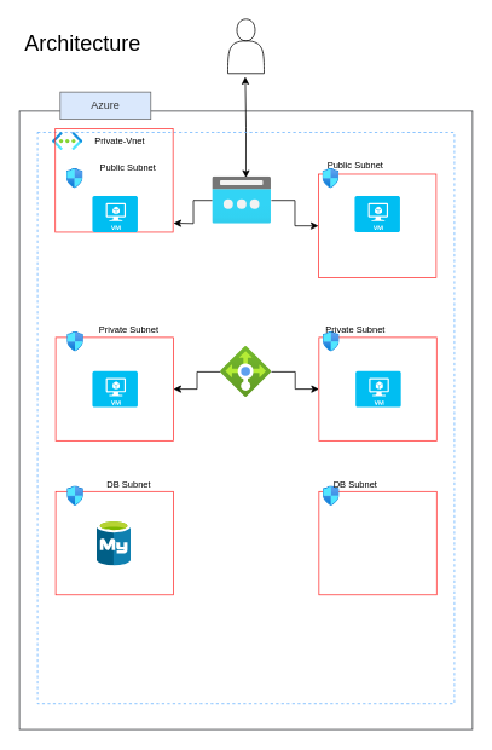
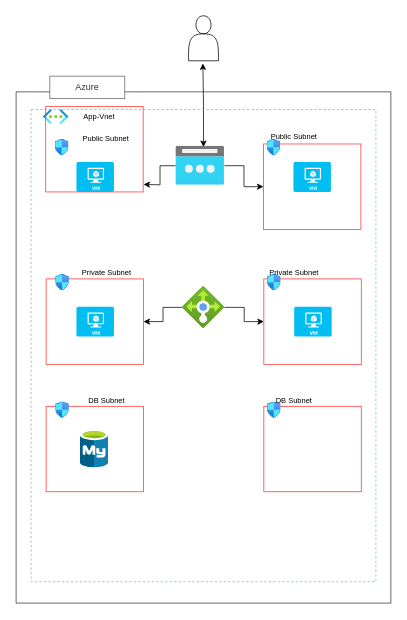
  <mxCell id="0" />
  <mxCell id="1" parent="0" />
  <mxCell id="2" value="" style="rounded=0;whiteSpace=wrap;html=1;fillColor=none;strokeColor=#36393d;" vertex="1" parent="1"><mxGeometry x="20.97" y="121.5" width="500.03" height="682" as="geometry" /></mxCell>
  <mxCell id="3" value="" style="edgeStyle=orthogonalEdgeStyle;shape=connector;rounded=0;orthogonalLoop=1;jettySize=auto;html=1;labelBackgroundColor=default;strokeColor=#000000;align=center;verticalAlign=middle;fontFamily=Helvetica;fontSize=11;fontColor=#000000;endArrow=classic;startArrow=classic;startFill=1;exitX=0.569;exitY=0.019;exitDx=0;exitDy=0;exitPerimeter=0;" edge="1" parent="1" source="35"><mxGeometry relative="1" as="geometry"><mxPoint x="270.2" y="83.636" as="targetPoint" /></mxGeometry></mxCell>
- <mxCell id="4" value="Azure" style="rounded=0;whiteSpace=wrap;html=1;fillColor=#dae8fc;fontColor=#333333;strokeColor=#666666;" vertex="1" parent="1"><mxGeometry x="65.97" y="100.5" width="100" height="30" as="geometry" /></mxCell>
+ <mxCell id="4" value="Azure" style="rounded=0;whiteSpace=wrap;html=1;fillColor=#FFFFFF;fontColor=#333333;strokeColor=#666666;" vertex="1" parent="1"><mxGeometry x="65.97" y="100.5" width="100" height="30" as="geometry" /></mxCell>
  <mxCell id="5" value="" style="rounded=0;whiteSpace=wrap;html=1;fillColor=none;strokeColor=#66B2FF;dashed=1;strokeWidth=1;" vertex="1" parent="1"><mxGeometry x="41" y="145" width="460" height="630" as="geometry" /></mxCell>
- <mxCell id="6" value="Architecture" style="text;strokeColor=none;align=left;fillColor=none;html=1;verticalAlign=middle;whiteSpace=wrap;rounded=0;fontColor=#000000;fontSize=24;" vertex="1" parent="1"><mxGeometry x="25" y="32" width="151" height="30" as="geometry" /></mxCell>
  <mxCell id="7" value="" style="image;aspect=fixed;html=1;points=[];align=center;fontSize=12;image=img/lib/azure2/networking/Virtual_Networks.svg;" vertex="1" parent="1"><mxGeometry x="57.5" y="145" width="33.5" height="20" as="geometry" /></mxCell>
- <mxCell id="8" value="&lt;font style=&quot;font-size: 10px;&quot; color=&quot;#000000&quot;&gt;Private-Vnet&lt;/font&gt;" style="text;align=center;html=1;verticalAlign=middle;whiteSpace=wrap;rounded=0;" vertex="1" parent="1"><mxGeometry x="83" y="139" width="98" height="30" as="geometry" /></mxCell>
+ <mxCell id="8" value="&lt;font style=&quot;font-size: 10px;&quot; color=&quot;#000000&quot;&gt;App-Vnet&lt;/font&gt;" style="text;align=center;html=1;verticalAlign=middle;whiteSpace=wrap;rounded=0;" vertex="1" parent="1"><mxGeometry x="83" y="139" width="98" height="30" as="geometry" /></mxCell>
  <mxCell id="9" value="" style="rounded=0;whiteSpace=wrap;html=1;fillColor=none;strokeColor=#FF3333;" vertex="1" parent="1"><mxGeometry x="61" y="371" width="130" height="114" as="geometry" /></mxCell>
  <mxCell id="10" value="" style="image;aspect=fixed;html=1;points=[];align=center;fontSize=12;image=img/lib/azure2/networking/Network_Security_Groups.svg;" vertex="1" parent="1"><mxGeometry x="73.71" y="365" width="18.12" height="22" as="geometry" /></mxCell>
  <mxCell id="11" value="&lt;font style=&quot;font-size: 10px;&quot; color=&quot;#000000&quot;&gt;Private Subnet&lt;/font&gt;" style="text;align=center;html=1;verticalAlign=middle;whiteSpace=wrap;rounded=0;" vertex="1" parent="1"><mxGeometry x="101.5" y="350" width="80" height="23" as="geometry" /></mxCell>
  <mxCell id="12" value="" style="rounded=0;whiteSpace=wrap;html=1;fillColor=none;strokeColor=#FF3333;" vertex="1" parent="1"><mxGeometry x="351.5" y="371" width="130" height="114" as="geometry" /></mxCell>
  <mxCell id="13" value="" style="image;aspect=fixed;html=1;points=[];align=center;fontSize=12;image=img/lib/azure2/networking/Network_Security_Groups.svg;" vertex="1" parent="1"><mxGeometry x="356.21" y="365" width="18.12" height="22" as="geometry" /></mxCell>
  <mxCell id="14" value="&lt;font style=&quot;font-size: 10px;&quot; color=&quot;#000000&quot;&gt;Private Subnet&lt;/font&gt;" style="text;align=center;html=1;verticalAlign=middle;whiteSpace=wrap;rounded=0;" vertex="1" parent="1"><mxGeometry x="352" y="350" width="80" height="23" as="geometry" /></mxCell>
  <mxCell id="15" value="" style="rounded=0;whiteSpace=wrap;html=1;fillColor=none;strokeColor=#FF3333;" vertex="1" parent="1"><mxGeometry x="351.5" y="541" width="130" height="114" as="geometry" /></mxCell>
  <mxCell id="16" value="" style="image;aspect=fixed;html=1;points=[];align=center;fontSize=12;image=img/lib/azure2/networking/Network_Security_Groups.svg;" vertex="1" parent="1"><mxGeometry x="356.21" y="535" width="18.12" height="22" as="geometry" /></mxCell>
  <mxCell id="17" value="&lt;font style=&quot;font-size: 10px;&quot; color=&quot;#000000&quot;&gt;DB Subnet&lt;/font&gt;" style="text;align=center;html=1;verticalAlign=middle;whiteSpace=wrap;rounded=0;" vertex="1" parent="1"><mxGeometry x="352" y="521" width="80" height="23" as="geometry" /></mxCell>
  <mxCell id="18" value="" style="rounded=0;whiteSpace=wrap;html=1;fillColor=none;strokeColor=#FF3333;" vertex="1" parent="1"><mxGeometry x="61" y="541" width="130" height="114" as="geometry" /></mxCell>
  <mxCell id="19" value="" style="image;aspect=fixed;html=1;points=[];align=center;fontSize=12;image=img/lib/azure2/networking/Network_Security_Groups.svg;" vertex="1" parent="1"><mxGeometry x="73.71" y="535" width="18.12" height="22" as="geometry" /></mxCell>
  <mxCell id="20" value="&lt;font style=&quot;font-size: 10px;&quot; color=&quot;#000000&quot;&gt;DB Subnet&lt;/font&gt;" style="text;align=center;html=1;verticalAlign=middle;whiteSpace=wrap;rounded=0;" vertex="1" parent="1"><mxGeometry x="101.5" y="521" width="80" height="23" as="geometry" /></mxCell>
  <mxCell id="21" value="" style="rounded=0;whiteSpace=wrap;html=1;fillColor=none;strokeColor=#FF3333;movable=0;resizable=0;rotatable=0;deletable=0;editable=0;locked=1;connectable=0;" vertex="1" parent="1"><mxGeometry x="60.5" y="141" width="130" height="114" as="geometry" /></mxCell>
  <mxCell id="22" value="" style="image;aspect=fixed;html=1;points=[];align=center;fontSize=12;image=img/lib/azure2/networking/Network_Security_Groups.svg;" vertex="1" parent="1"><mxGeometry x="73.21" y="185" width="18.12" height="22" as="geometry" /></mxCell>
  <mxCell id="23" value="&lt;font style=&quot;font-size: 10px;&quot; color=&quot;#000000&quot;&gt;Public Subnet&lt;/font&gt;" style="text;align=center;html=1;verticalAlign=middle;whiteSpace=wrap;rounded=0;" vertex="1" parent="1"><mxGeometry x="101" y="171" width="80" height="23" as="geometry" /></mxCell>
  <mxCell id="24" value="" style="rounded=0;whiteSpace=wrap;html=1;fillColor=none;strokeColor=#FF3333;" vertex="1" parent="1"><mxGeometry x="351" y="191" width="130" height="114" as="geometry" /></mxCell>
  <mxCell id="25" value="" style="image;aspect=fixed;html=1;points=[];align=center;fontSize=12;image=img/lib/azure2/networking/Network_Security_Groups.svg;" vertex="1" parent="1"><mxGeometry x="355.71" y="185" width="18.12" height="22" as="geometry" /></mxCell>
  <mxCell id="26" value="&lt;font style=&quot;font-size: 10px;&quot; color=&quot;#000000&quot;&gt;Public Subnet&lt;/font&gt;" style="text;align=center;html=1;verticalAlign=middle;whiteSpace=wrap;rounded=0;" vertex="1" parent="1"><mxGeometry x="351.5" y="169" width="80" height="23" as="geometry" /></mxCell>
  <mxCell id="27" value="" style="image;sketch=0;aspect=fixed;html=1;points=[];align=center;fontSize=12;image=img/lib/mscae/Azure_Database_for_MySQL_servers.svg;" vertex="1" parent="1"><mxGeometry x="106.5" y="573" width="38" height="50" as="geometry" /></mxCell>
  <mxCell id="28" value="" style="verticalLabelPosition=bottom;html=1;verticalAlign=top;align=center;strokeColor=none;fillColor=#00BEF2;shape=mxgraph.azure.virtual_machine;" vertex="1" parent="1"><mxGeometry x="101.5" y="408" width="50" height="40" as="geometry" /></mxCell>
  <mxCell id="29" value="" style="verticalLabelPosition=bottom;html=1;verticalAlign=top;align=center;strokeColor=none;fillColor=#00BEF2;shape=mxgraph.azure.virtual_machine;" vertex="1" parent="1"><mxGeometry x="392" y="408" width="50" height="40" as="geometry" /></mxCell>
  <mxCell id="30" style="edgeStyle=orthogonalEdgeStyle;rounded=0;orthogonalLoop=1;jettySize=auto;html=1;" edge="1" parent="1" source="32" target="9"><mxGeometry relative="1" as="geometry" /></mxCell>
  <mxCell id="31" style="edgeStyle=orthogonalEdgeStyle;rounded=0;orthogonalLoop=1;jettySize=auto;html=1;entryX=0;entryY=0.5;entryDx=0;entryDy=0;" edge="1" parent="1" source="32" target="12"><mxGeometry relative="1" as="geometry" /></mxCell>
  <mxCell id="32" value="" style="image;aspect=fixed;html=1;points=[];align=center;fontSize=12;image=img/lib/azure2/networking/Load_Balancers.svg;" vertex="1" parent="1"><mxGeometry x="243" y="381.03" width="55.97" height="55.97" as="geometry" /></mxCell>
  <mxCell id="33" style="edgeStyle=orthogonalEdgeStyle;rounded=0;orthogonalLoop=1;jettySize=auto;html=1;" edge="1" parent="1" source="35" target="24"><mxGeometry relative="1" as="geometry" /></mxCell>
  <mxCell id="34" style="edgeStyle=orthogonalEdgeStyle;rounded=0;orthogonalLoop=1;jettySize=auto;html=1;" edge="1" parent="1" source="35"><mxGeometry relative="1" as="geometry"><mxPoint x="191" y="245" as="targetPoint" /></mxGeometry></mxCell>
  <mxCell id="35" value="" style="image;aspect=fixed;html=1;points=[];align=center;fontSize=12;image=img/lib/azure2/networking/Public_IP_Addresses.svg;" vertex="1" parent="1"><mxGeometry x="233.97" y="194" width="65" height="52" as="geometry" /></mxCell>
  <mxCell id="36" value="" style="verticalLabelPosition=bottom;html=1;verticalAlign=top;align=center;strokeColor=none;fillColor=#00BEF2;shape=mxgraph.azure.virtual_machine;" vertex="1" parent="1"><mxGeometry x="101.5" y="215" width="50" height="40" as="geometry" /></mxCell>
  <mxCell id="37" value="" style="verticalLabelPosition=bottom;html=1;verticalAlign=top;align=center;strokeColor=none;fillColor=#00BEF2;shape=mxgraph.azure.virtual_machine;" vertex="1" parent="1"><mxGeometry x="391" y="215" width="50" height="40" as="geometry" /></mxCell>
  <mxCell id="38" value="" style="shape=actor;whiteSpace=wrap;html=1;" vertex="1" parent="1"><mxGeometry x="250.98" y="20" width="40" height="60" as="geometry" /></mxCell>
